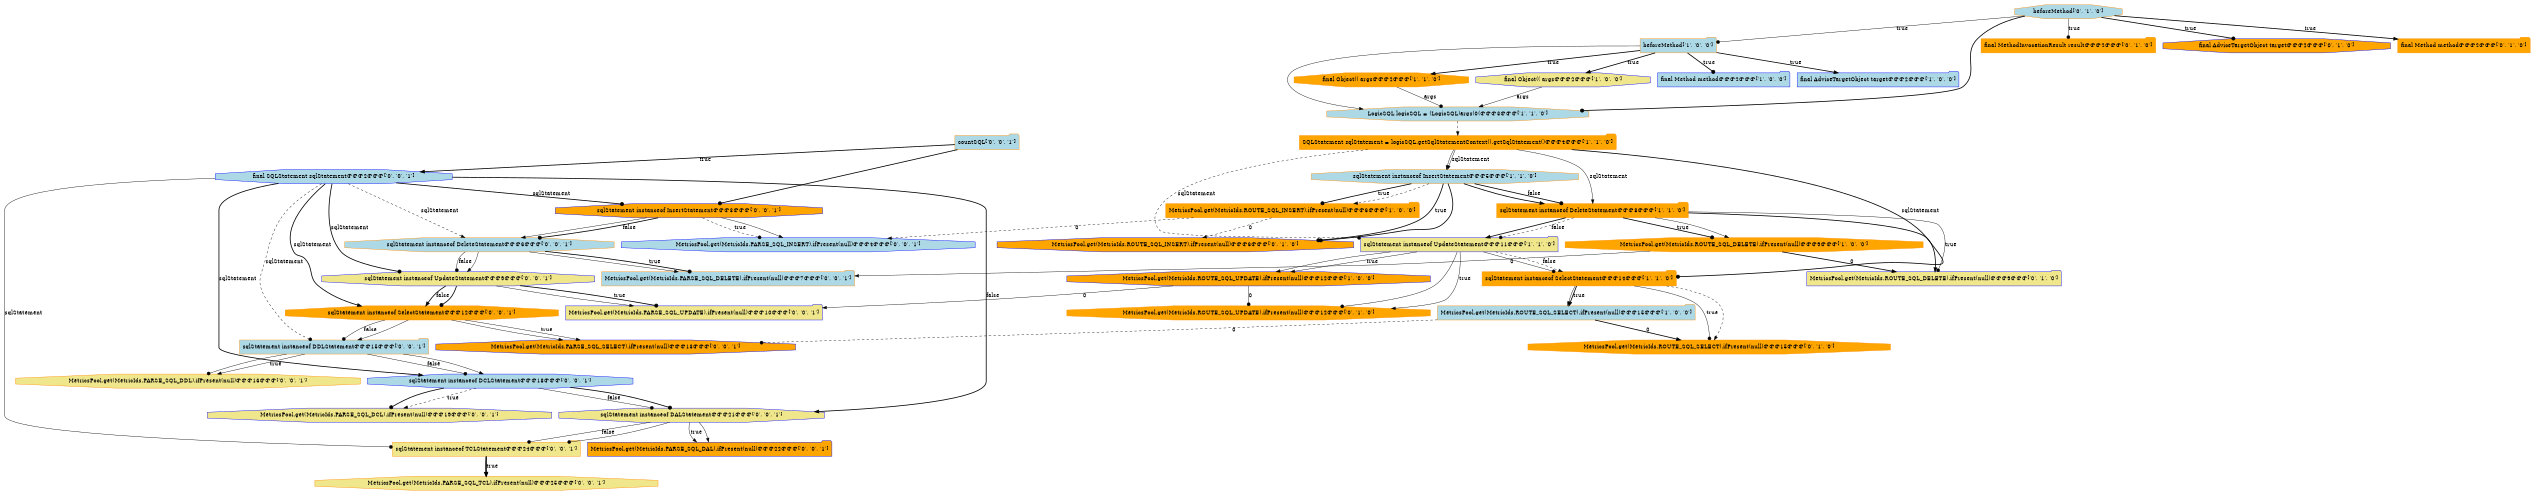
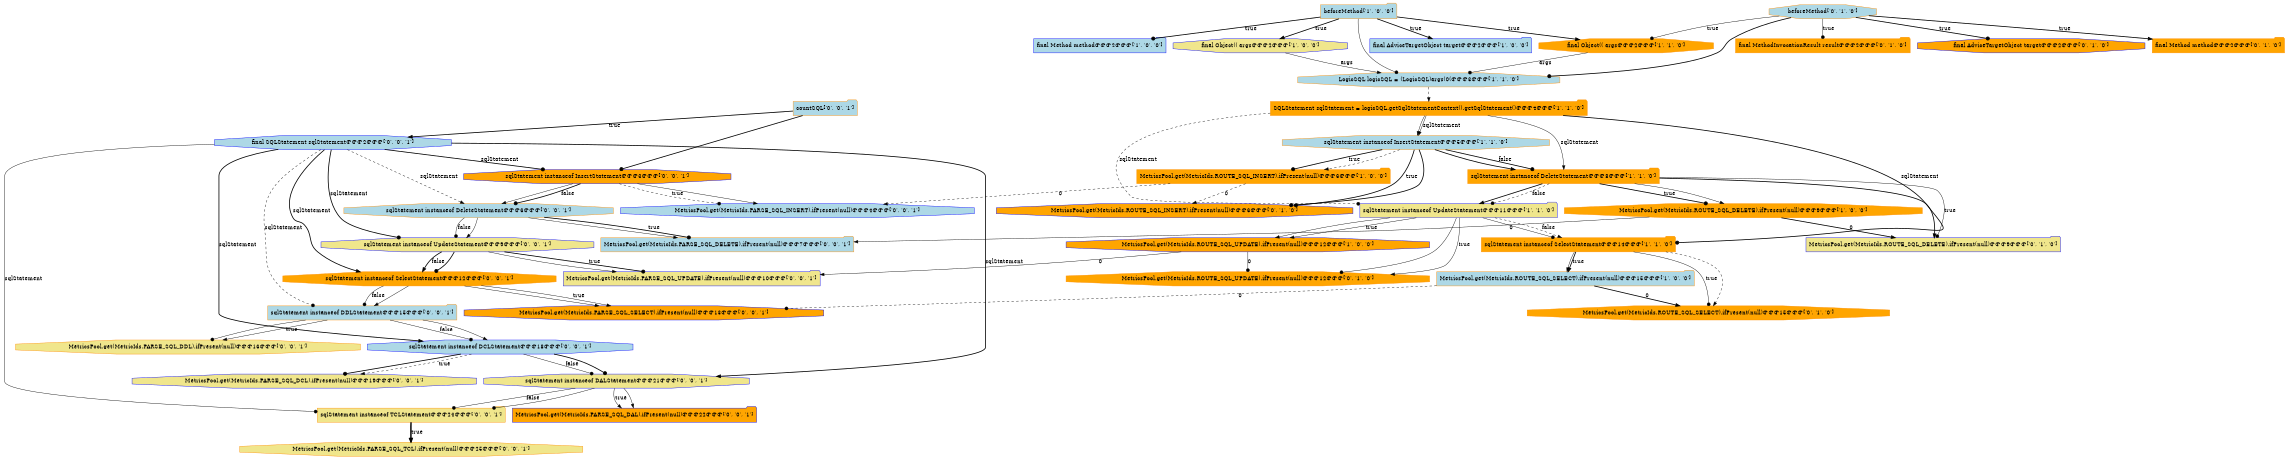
  digraph {
    node [color=darkorange fillcolor=orange shape=octagon style=filled]
    edge [arrowhead=normal style=solid]
    n1 [color=blue label="sqlStatement instanceof InsertStatement@@@3@@@['0', '0', '1']"]
    n2 [color=blue fillcolor=lightblue label="MetricsPool.get(MetricIds.PARSE_SQL_INSERT).ifPresent(null)@@@4@@@['0', '0', '1']"]
    n3 [fillcolor=lightblue label="sqlStatement instanceof DeleteStatement@@@6@@@['0', '0', '1']"]
    n4 [color=blue fillcolor=khaki label="sqlStatement instanceof UpdateStatement@@@9@@@['0', '0', '1']"]
    n5 [fillcolor=lightblue label="MetricsPool.get(MetricIds.PARSE_SQL_DELETE).ifPresent(null)@@@7@@@['0', '0', '1']" shape=folder]
    n6 [label="final MethodInvocationResult result@@@2@@@['0', '1', '0']" shape=folder]
    n7 [color=blue fillcolor=khaki label="final Object(( args@@@2@@@['1', '0', '0']"]
    n8 [fillcolor=lightblue label="LogicSQL logicSQL = (LogicSQL)args(0(@@@3@@@['1', '1', '0']"]
    n9 [label="SQLStatement sqlStatement = logicSQL.getSqlStatementContext().getSqlStatement()@@@4@@@['1', '1', '0']" shape=folder]
    n10 [label="sqlStatement instanceof SelectStatement@@@12@@@['0', '0', '1']"]
    n11 [color=blue label="MetricsPool.get(MetricIds.PARSE_SQL_SELECT).ifPresent(null)@@@13@@@['0', '0', '1']"]
    n12 [fillcolor=lightblue label="sqlStatement instanceof DDLStatement@@@15@@@['0', '0', '1']" shape=folder]
    n13 [color=blue fillcolor=lightblue label="sqlStatement instanceof DCLStatement@@@18@@@['0', '0', '1']"]
    n14 [fillcolor=khaki label="MetricsPool.get(MetricIds.PARSE_SQL_DDL).ifPresent(null)@@@16@@@['0', '0', '1']"]
    n15 [fillcolor=lightblue label="sqlStatement instanceof InsertStatement@@@5@@@['1', '1', '0']"]
    n16 [color=blue label="MetricsPool.get(MetricIds.ROUTE_SQL_INSERT).ifPresent(null)@@@6@@@['0', '1', '0']"]
    n17 [label="sqlStatement instanceof DeleteStatement@@@8@@@['1', '1', '0']" shape=folder]
    n18 [label="MetricsPool.get(MetricIds.ROUTE_SQL_INSERT).ifPresent(null)@@@6@@@['1', '0', '0']" shape=folder]
    n19 [color=blue fillcolor=khaki label="sqlStatement instanceof UpdateStatement@@@11@@@['1', '1', '0']" shape=folder]
    n20 [color=blue fillcolor=khaki label="MetricsPool.get(MetricIds.ROUTE_SQL_DELETE).ifPresent(null)@@@9@@@['0', '1', '0']" shape=folder]
    n21 [label="MetricsPool.get(MetricIds.ROUTE_SQL_DELETE).ifPresent(null)@@@9@@@['1', '0', '0']"]
    n22 [fillcolor=khaki label="MetricsPool.get(MetricIds.PARSE_SQL_TCL).ifPresent(null)@@@25@@@['0', '0', '1']"]
    n23 [label="sqlStatement instanceof SelectStatement@@@14@@@['1', '1', '0']" shape=folder]
    n24 [fillcolor=lightblue label="MetricsPool.get(MetricIds.ROUTE_SQL_SELECT).ifPresent(null)@@@15@@@['1', '0', '0']" shape=folder]
    n25 [label="MetricsPool.get(MetricIds.ROUTE_SQL_SELECT).ifPresent(null)@@@15@@@['0', '1', '0']"]
    n26 [label="MetricsPool.get(MetricIds.ROUTE_SQL_UPDATE).ifPresent(null)@@@12@@@['0', '1', '0']"]
    n27 [color=blue label="MetricsPool.get(MetricIds.ROUTE_SQL_UPDATE).ifPresent(null)@@@12@@@['1', '0', '0']"]
    n28 [color=blue fillcolor=lightblue label="final SQLStatement sqlStatement@@@2@@@['0', '0', '1']"]
    n29 [color=blue fillcolor=khaki label="sqlStatement instanceof DALStatement@@@21@@@['0', '0', '1']"]
    n30 [fillcolor=khaki label="sqlStatement instanceof TCLStatement@@@24@@@['0', '0', '1']" shape=folder]
    n31 [color=blue label="MetricsPool.get(MetricIds.PARSE_SQL_DAL).ifPresent(null)@@@22@@@['0', '0', '1']" shape=folder]
    n32 [color=blue fillcolor=khaki label="MetricsPool.get(MetricIds.PARSE_SQL_UPDATE).ifPresent(null)@@@10@@@['0', '0', '1']" shape=folder]
    n33 [color=blue fillcolor=khaki label="MetricsPool.get(MetricIds.PARSE_SQL_DCL).ifPresent(null)@@@19@@@['0', '0', '1']"]
    n34 [color=blue label="final AdviceTargetObject target@@@2@@@['0', '1', '0']"]
    n35 [fillcolor=lightblue label="beforeMethod['1', '0', '0']" shape=folder]
    n36 [color=blue fillcolor=lightblue label="final Method method@@@2@@@['1', '0', '0']" shape=folder]
    n37 [label="final Object(( args@@@2@@@['1', '1', '0']"]
    n38 [color=blue fillcolor=lightblue label="final AdviceTargetObject target@@@2@@@['1', '0', '0']" shape=folder]
    n39 [label="final Method method@@@2@@@['0', '1', '0']" shape=folder]
    n40 [fillcolor=lightblue label="countSQL['0', '0', '1']" shape=folder]
    n41 [fillcolor=lightblue label="beforeMethod['0', '1', '0']"]
    n1 -> n2
    n1 -> n2 [arrowhead=dot label=true style=dashed]
    n1 -> n3
    n1 -> n3 [arrowhead=dot label=false style=bold]
    n3 -> n4
    n3 -> n4 [arrowhead=dot label=false]
    n3 -> n5
    n3 -> n5 [arrowhead=dot label=true style=bold]
    n4 -> n10 [label=false style=bold]
    n4 -> n10 [arrowhead=dot style=bold]
    n4 -> n32 [arrowhead=dot label=true style=bold]
    n4 -> n32
    n7 -> n8 [label=args]
    n8 -> n9 [style=dashed]
    n9 -> n15 [label=sqlStatement]
    n9 -> n15
    n9 -> n17 [label=sqlStatement]
    n9 -> n19 [arrowhead=dot label=sqlStatement style=dashed]
    n9 -> n23 [arrowhead=dot label=sqlStatement style=bold]
    n10 -> n11
    n10 -> n11 [label=true]
    n10 -> n12
    n10 -> n12 [arrowhead=dot label=false]
    n12 -> n13 [arrowhead=dot label=false]
    n12 -> n13
    n12 -> n14 [label=true]
    n12 -> n14 [arrowhead=dot]
    n13 -> n29 [arrowhead=dot label=false]
    n13 -> n29 [arrowhead=dot style=bold]
    n13 -> n33 [arrowhead=dot style=bold]
    n13 -> n33 [label=true style=dashed]
    n15 -> n16 [arrowhead=dot label=true style=bold]
    n15 -> n16 [arrowhead=dot style=bold]
    n15 -> n17 [arrowhead=dot label=false style=bold]
    n15 -> n17 [style=bold]
    n15 -> n18 [arrowhead=dot label=true style=bold]
    n15 -> n18 [style=dashed]
    n17 -> n19 [style=bold]
    n17 -> n19 [arrowhead=dot label=false style=dashed]
    n17 -> n20 [arrowhead=dot label=true]
    n17 -> n20 [style=bold]
    n17 -> n21 [arrowhead=dot label=true style=bold]
    n17 -> n21
    n18 -> n2 [label=0 style=dashed]
    n18 -> n16 [label=0 style=dashed]
    n19 -> n23 [arrowhead=dot]
    n19 -> n23 [label=false style=dashed]
    n19 -> n26 [label=true]
    n19 -> n26 [arrowhead=dot]
    n19 -> n27 [label=true]
    n19 -> n27
    n21 -> n5 [label=0]
    n21 -> n20 [label=0 style=bold]
    n23 -> n24 [label=true style=bold]
    n23 -> n24
    n23 -> n25 [arrowhead=dot label=true]
    n23 -> n25 [style=dashed]
    n24 -> n11 [arrowhead=dot label=0 style=dashed]
    n24 -> n25 [label=0 style=bold]
    n27 -> n26 [arrowhead=dot label=0]
    n27 -> n32 [label=0]
    n28 -> n1 [arrowhead=dot label=sqlStatement style=bold]
    n28 -> n3 [label=sqlStatement style=dashed]
    n28 -> n4 [arrowhead=dot label=sqlStatement style=bold]
    n28 -> n10 [label=sqlStatement style=bold]
    n28 -> n12 [arrowhead=dot label=sqlStatement style=dashed]
    n28 -> n13 [label=sqlStatement style=bold]
-   n28 -> n29 [label=false style=bold]
+   n28 -> n29 [label=sqlStatement style=bold]
    n28 -> n30 [arrowhead=dot label=sqlStatement]
    n29 -> n30 [arrowhead=dot label=false]
    n29 -> n30 [arrowhead=dot]
    n29 -> n31
    n29 -> n31 [label=true]
    n30 -> n22 [style=bold]
    n30 -> n22 [label=true style=bold]
    n35 -> n7 [label=true style=bold]
-   n35 -> n8
+   n35 -> n8 [arrowhead=dot]
    n35 -> n36 [arrowhead=dot label=true style=bold]
    n35 -> n37 [label=true style=bold]
    n35 -> n38 [label=true style=bold]
    n37 -> n8 [arrowhead=dot label=args]
    n40 -> n1 [arrowhead=dot style=bold]
    n40 -> n28 [label=true style=bold]
    n41 -> n6 [arrowhead=dot label=true]
    n41 -> n8 [arrowhead=dot style=bold]
    n41 -> n34 [arrowhead=dot label=true style=bold]
-   n41 -> n35 [arrowhead=dot label=true]
+   n41 -> n37 [arrowhead=dot label=true]
    n41 -> n39 [label=true style=bold]
  }
